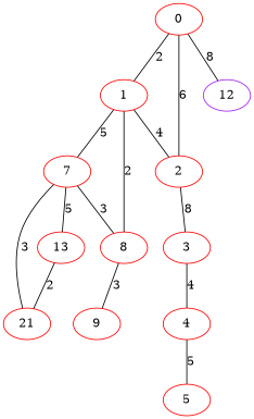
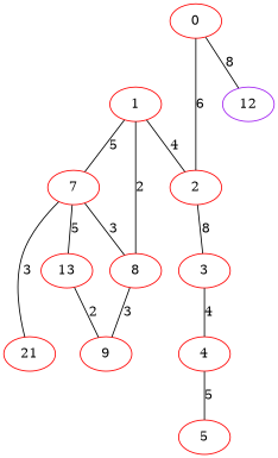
  graph {
    node [color=red weight=1]
    0
    1
    2
    12 [color=purple weight=4]
    7
    8
    3
    n8 [label=13]
    n9 [label=21]
    9
    4
    5
-   0 -- 1 [label=2]
    0 -- 2 [label=6]
    0 -- 12 [label=8]
    1 -- 2 [label=4]
    1 -- 7 [label=5]
    1 -- 8 [label=2]
    2 -- 3 [label=8]
    7 -- 8 [label=3]
    7 -- n8 [label=5]
    7 -- n9 [label=3]
    8 -- 9 [label=3]
    3 -- 4 [label=4]
-   n8 -- n9 [label=2]
+   n8 -- 9 [label=2]
    4 -- 5 [label=5]
  }
